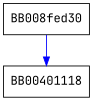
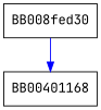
  digraph {
    splines=ortho
    fontname="JetBrains Mono"
    node [shape=box fontname="JetBrains Mono"]
    BB008fed30
-   BB00401118
+   BB00401118 [label=BB00401168]
    BB008fed30 -> BB00401118 [color=blue fontname="JetBrains Mono"]
  }
